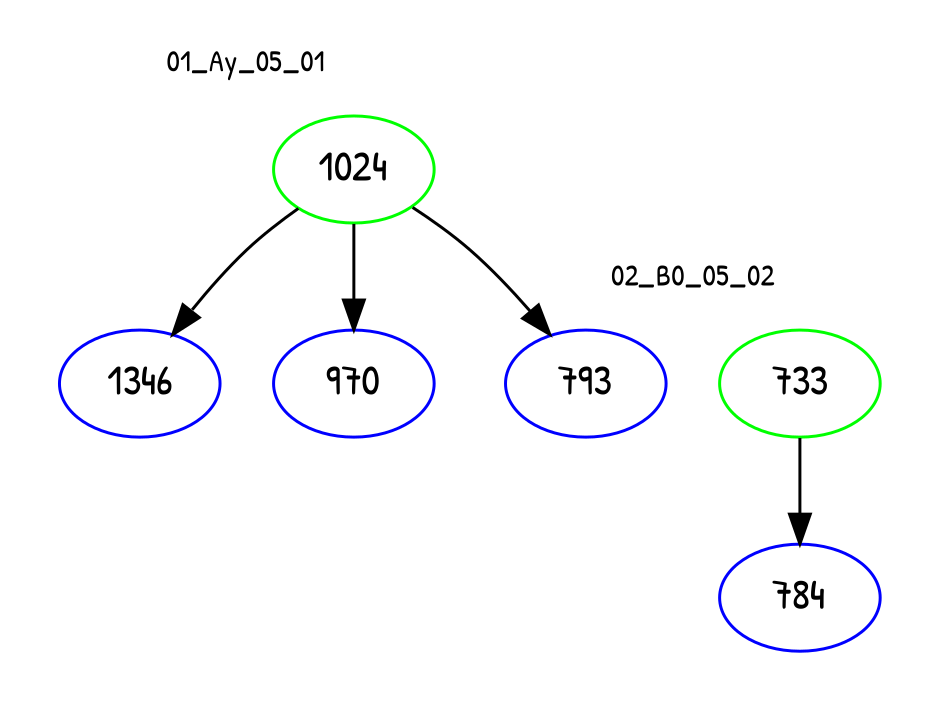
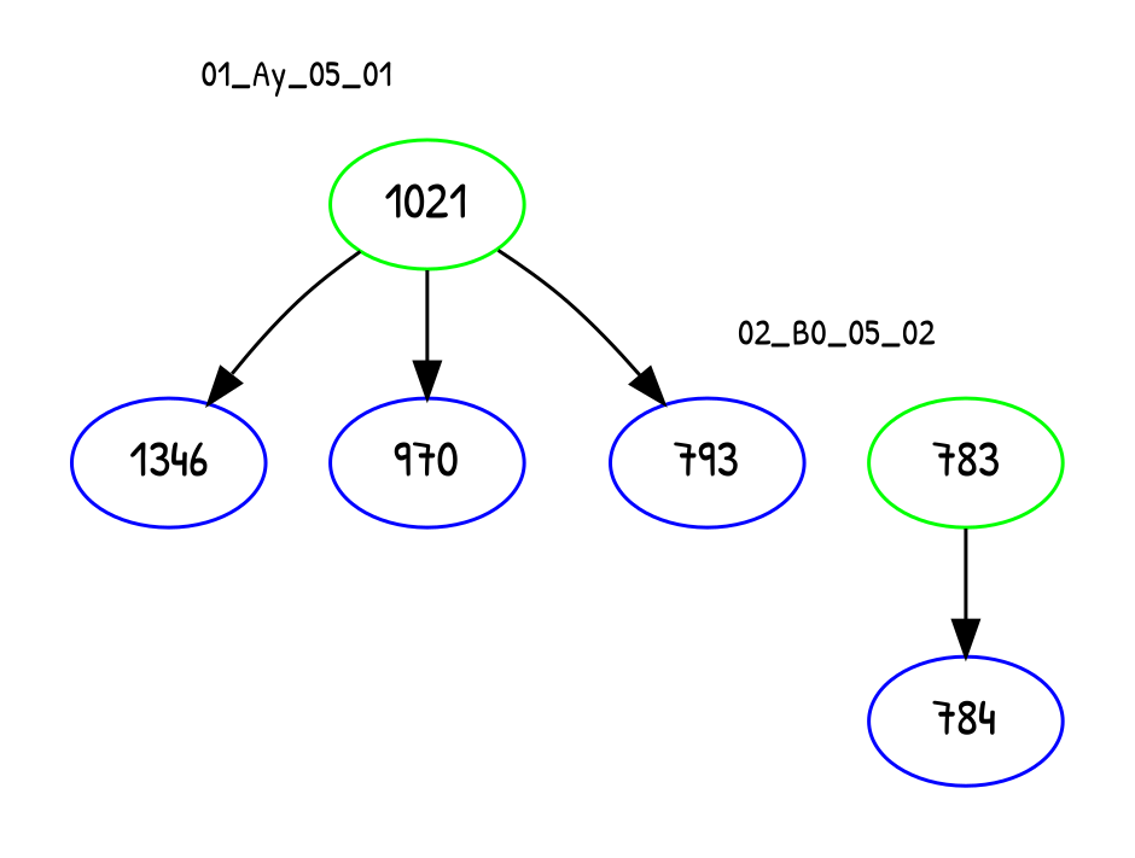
  digraph {
    fontname="Patrick Hand"
    node [color=blue fontname="Patrick Hand"]
    edge [color=black fontname="Patrick Hand"]
-   n1 [color=green label=1024]
+   n1 [color=green label=1021]
    n2 [label=1346]
    n3 [label=970]
-   n4 [color=green label=733]
+   n4 [color=green label=783]
    n5 [label=784]
    n6 [label=793]
    subgraph cluster_1 {
      color=white
      fontsize=10
      label="01_Ay_05_01"
      n1
      n2
      n3
    }
    subgraph cluster_2 {
      color=white
      fontsize=10
      label="02_B0_05_02"
      n4
      n5
      n6
    }
    n1 -> n2
    n1 -> n3
    n1 -> n6
    n4 -> n5
  }
